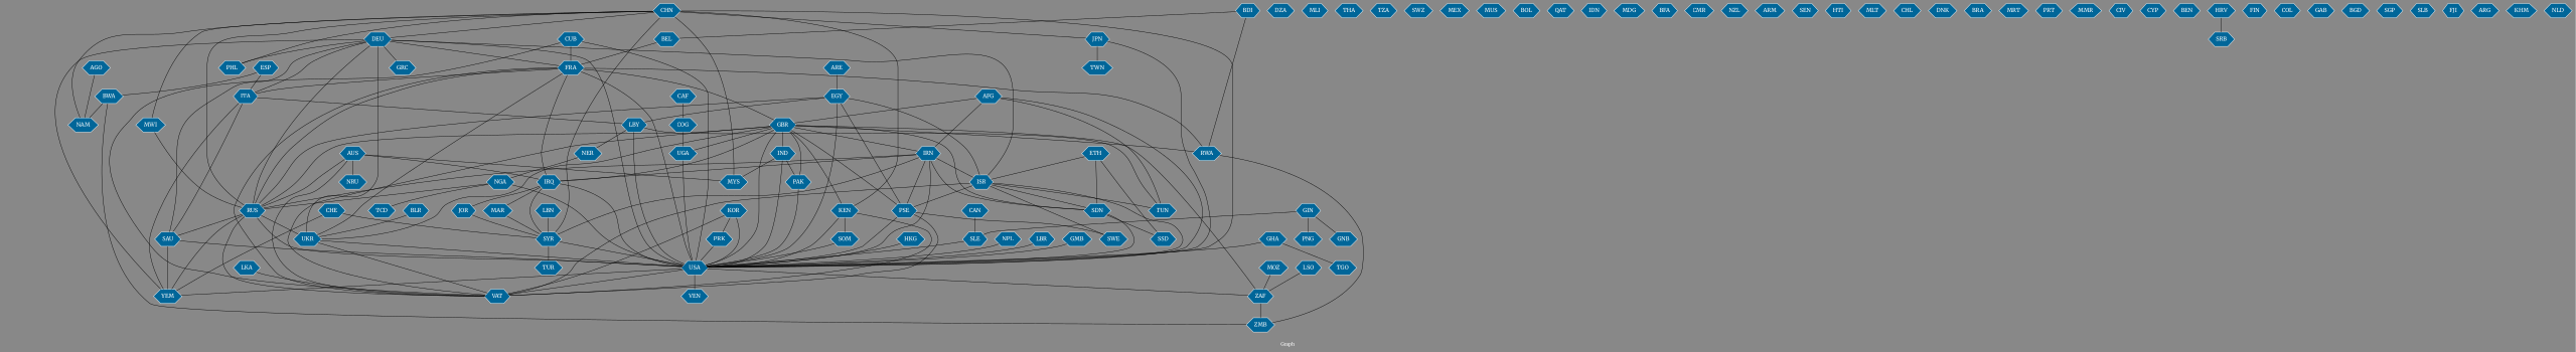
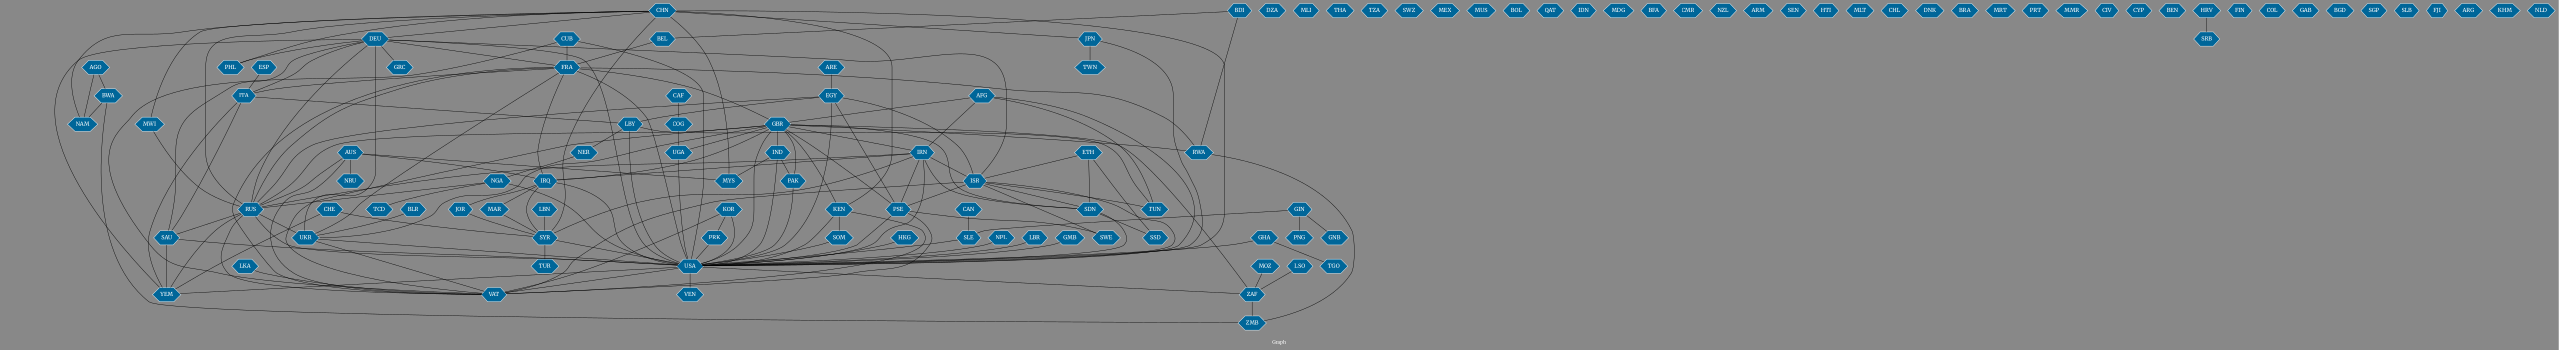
  graph {
    bgcolor="#888888"
    fontcolor=white
    fontname=Merriweather
    fontsize=12
    label="Graph"
    node [color=white fillcolor="#006699" fontcolor=white fontname=Merriweather shape=hexagon style=filled]
    edge [arrowhead=open color=black fontcolor=white fontname=Merriweather fontsize=12 weight=1]
    n1 [label=USA]
    n2 [label=ZAF]
    n3 [label=VAT]
    n4 [label=YEM]
    n5 [label=VEN]
    n6 [label=ZMB]
    n7 [label=IRN]
    n8 [label=SDN]
    n9 [label=IRQ]
    n10 [label=SYR]
    n11 [label=RUS]
    n12 [label=ISR]
    n13 [label=PSE]
    n14 [label=SSD]
    n15 [label=JOR]
    n16 [label=MAR]
    n17 [label=TUR]
    n18 [label=SAU]
    n19 [label=UKR]
    n20 [label=TUN]
    n21 [label=SWE]
    n22 [label=NGA]
    n23 [label=TCD]
    n24 [label=KEN]
    n25 [label=SOM]
    n26 [label=MWI]
    n27 [label=EGY]
    n28 [label=LBY]
    n29 [label=NER]
    n30 [label=DZA]
    n31 [label=HKG]
    n32 [label=ITA]
    n33 [label=UGA]
    n34 [label=KOR]
    n35 [label=PRK]
    n36 [label=MLI]
    n37 [label=PAK]
    n38 [label=AUS]
    n39 [label=MYS]
    n40 [label=NRU]
    n41 [label=FRA]
    n42 [label=RWA]
    n43 [label=GBR]
    n44 [label=IND]
    n45 [label=CUB]
    n46 [label=BDI]
    n47 [label=BEL]
    n48 [label=THA]
    n49 [label=DEU]
    n50 [label=PHL]
    n51 [label=GRC]
    n52 [label=CHN]
    n53 [label=JPN]
    n54 [label=NAM]
    n55 [label=TWN]
    n56 [label=NPL]
    n57 [label=CAF]
    n58 [label=COG]
    n59 [label=TZA]
    n60 [label=SWZ]
    n61 [label=AFG]
    n62 [label=MEX]
    n63 [label=SLE]
    n64 [label=MUS]
    n65 [label=LBN]
    n66 [label=BWA]
    n67 [label=MOZ]
    n68 [label=BOL]
    n69 [label=GHA]
    n70 [label=TGO]
    n71 [label=LSO]
    n72 [label=QAT]
    n73 [label=AGO]
    n74 [label=GIN]
    n75 [label=PNG]
    n76 [label=GNB]
    n77 [label=IDN]
    n78 [label=ESP]
    n79 [label=MDG]
    n80 [label=LBR]
    n81 [label=BFA]
    n82 [label=CMR]
    n83 [label=ETH]
    n84 [label=NZL]
    n85 [label=ARM]
    n86 [label=BLR]
    n87 [label=CAN]
    n88 [label=SEN]
    n89 [label=GMB]
    n90 [label=HTI]
    n91 [label=MLT]
    n92 [label=LKA]
    n93 [label=CHE]
    n94 [label=CHL]
    n95 [label=DNK]
    n96 [label=BRA]
    n97 [label=MRT]
    n98 [label=PRT]
    n99 [label=MMR]
    n100 [label=ARE]
    n101 [label=CIV]
    n102 [label=CYP]
    n103 [label=BEN]
    n104 [label=SRB]
    n105 [label=HRV]
    n106 [label=FIN]
    n107 [label=COL]
    n108 [label=GAB]
    n109 [label=BGD]
    n110 [label=SGP]
    n111 [label=SLB]
    n112 [label=FJI]
    n113 [label=ARG]
    n114 [label=KHM]
    n115 [label=NLD]
    n1 -- n2 [weight=2]
    n1 -- n3 [weight=2]
    n1 -- n4 [weight=2]
    n1 -- n5
    n2 -- n6
    n7 -- n1 [weight=5]
    n7 -- n8
    n7 -- n9 [weight=2]
    n7 -- n10
    n7 -- n11
    n7 -- n12 [weight=2]
    n7 -- n13
    n8 -- n1 [weight=3]
    n8 -- n14 [weight=15]
    n9 -- n1 [weight=6]
    n9 -- n10 [weight=3]
    n9 -- n15
    n9 -- n16
    n10 -- n1 [weight=7]
    n10 -- n17
    n11 -- n1 [weight=12]
    n11 -- n3
    n11 -- n4
    n11 -- n18
    n11 -- n19 [weight=34]
    n12 -- n1 [weight=4]
    n12 -- n3
    n12 -- n8
    n12 -- n13 [weight=31]
    n12 -- n20
    n12 -- n21
    n13 -- n1
    n13 -- n3 [weight=3]
    n13 -- n21
    n15 -- n10
    n16 -- n10
    n18 -- n1
    n18 -- n4 [weight=2]
    n19 -- n1 [weight=7]
    n19 -- n3
    n22 -- n1 [weight=5]
    n22 -- n11
    n22 -- n23 [weight=3]
    n24 -- n1 [weight=2]
    n24 -- n3
    n24 -- n25 [weight=7]
    n25 -- n1 [weight=2]
    n26 -- n11
    n27 -- n1
    n27 -- n11 [weight=2]
    n27 -- n12
    n27 -- n13 [weight=3]
    n27 -- n28 [weight=2]
    n28 -- n1 [weight=2]
    n28 -- n20 [weight=2]
    n28 -- n29
    n29 -- n22
    n31 -- n1
    n32 -- n4
    n32 -- n18
    n32 -- n28
    n33 -- n1
    n34 -- n1 [weight=2]
    n34 -- n3
    n34 -- n35
    n35 -- n1 [weight=5]
    n37 -- n1 [weight=2]
    n38 -- n3
    n38 -- n9
    n38 -- n11 [weight=2]
    n38 -- n39 [weight=2]
    n38 -- n40
    n41 -- n1 [weight=2]
    n41 -- n3
    n41 -- n9 [weight=2]
    n41 -- n11
    n41 -- n19
    n41 -- n32
    n41 -- n42 [weight=3]
    n41 -- n43
    n42 -- n6
    n43 -- n1 [weight=4]
    n43 -- n2
    n43 -- n3
    n43 -- n7 [weight=2]
    n43 -- n8
    n43 -- n9
    n43 -- n11
    n43 -- n13
    n43 -- n19
    n43 -- n24
    n43 -- n33
    n43 -- n37
    n43 -- n42 [weight=2]
    n43 -- n44
    n44 -- n1 [weight=3]
    n44 -- n37
    n44 -- n39
    n45 -- n1 [weight=6]
    n45 -- n3 [weight=2]
    n45 -- n41 [weight=2]
    n46 -- n42 [weight=3]
    n46 -- n47
    n47 -- n41
    n49 -- n1 [weight=3]
    n49 -- n4
    n49 -- n11 [weight=3]
    n49 -- n12
    n49 -- n18
    n49 -- n19 [weight=3]
    n49 -- n32
    n49 -- n41
    n49 -- n50
    n49 -- n51
    n52 -- n1 [weight=6]
    n52 -- n10
    n52 -- n11 [weight=3]
    n52 -- n24
    n52 -- n26
    n52 -- n39
    n52 -- n49
    n52 -- n50 [weight=2]
    n52 -- n53
    n52 -- n54
    n53 -- n1
    n53 -- n55
    n56 -- n1
    n57 -- n58
    n58 -- n33
    n61 -- n1 [weight=2]
    n61 -- n7
    n61 -- n20
    n61 -- n43
    n63 -- n1
    n65 -- n10 [weight=3]
    n66 -- n6
    n66 -- n54
    n67 -- n2
    n69 -- n1
    n69 -- n70
    n71 -- n2 [weight=2]
    n73 -- n54
-   n78 -- n66
+   n73 -- n66
    n74 -- n63 [weight=3]
    n74 -- n75 [weight=3]
    n74 -- n76
    n78 -- n32
    n80 -- n1
    n83 -- n8 [weight=2]
    n83 -- n12
    n83 -- n14 [weight=2]
    n86 -- n19
    n87 -- n63
    n89 -- n1
    n92 -- n3
    n93 -- n4
    n93 -- n10
    n100 -- n27
    n105 -- n104
  }
